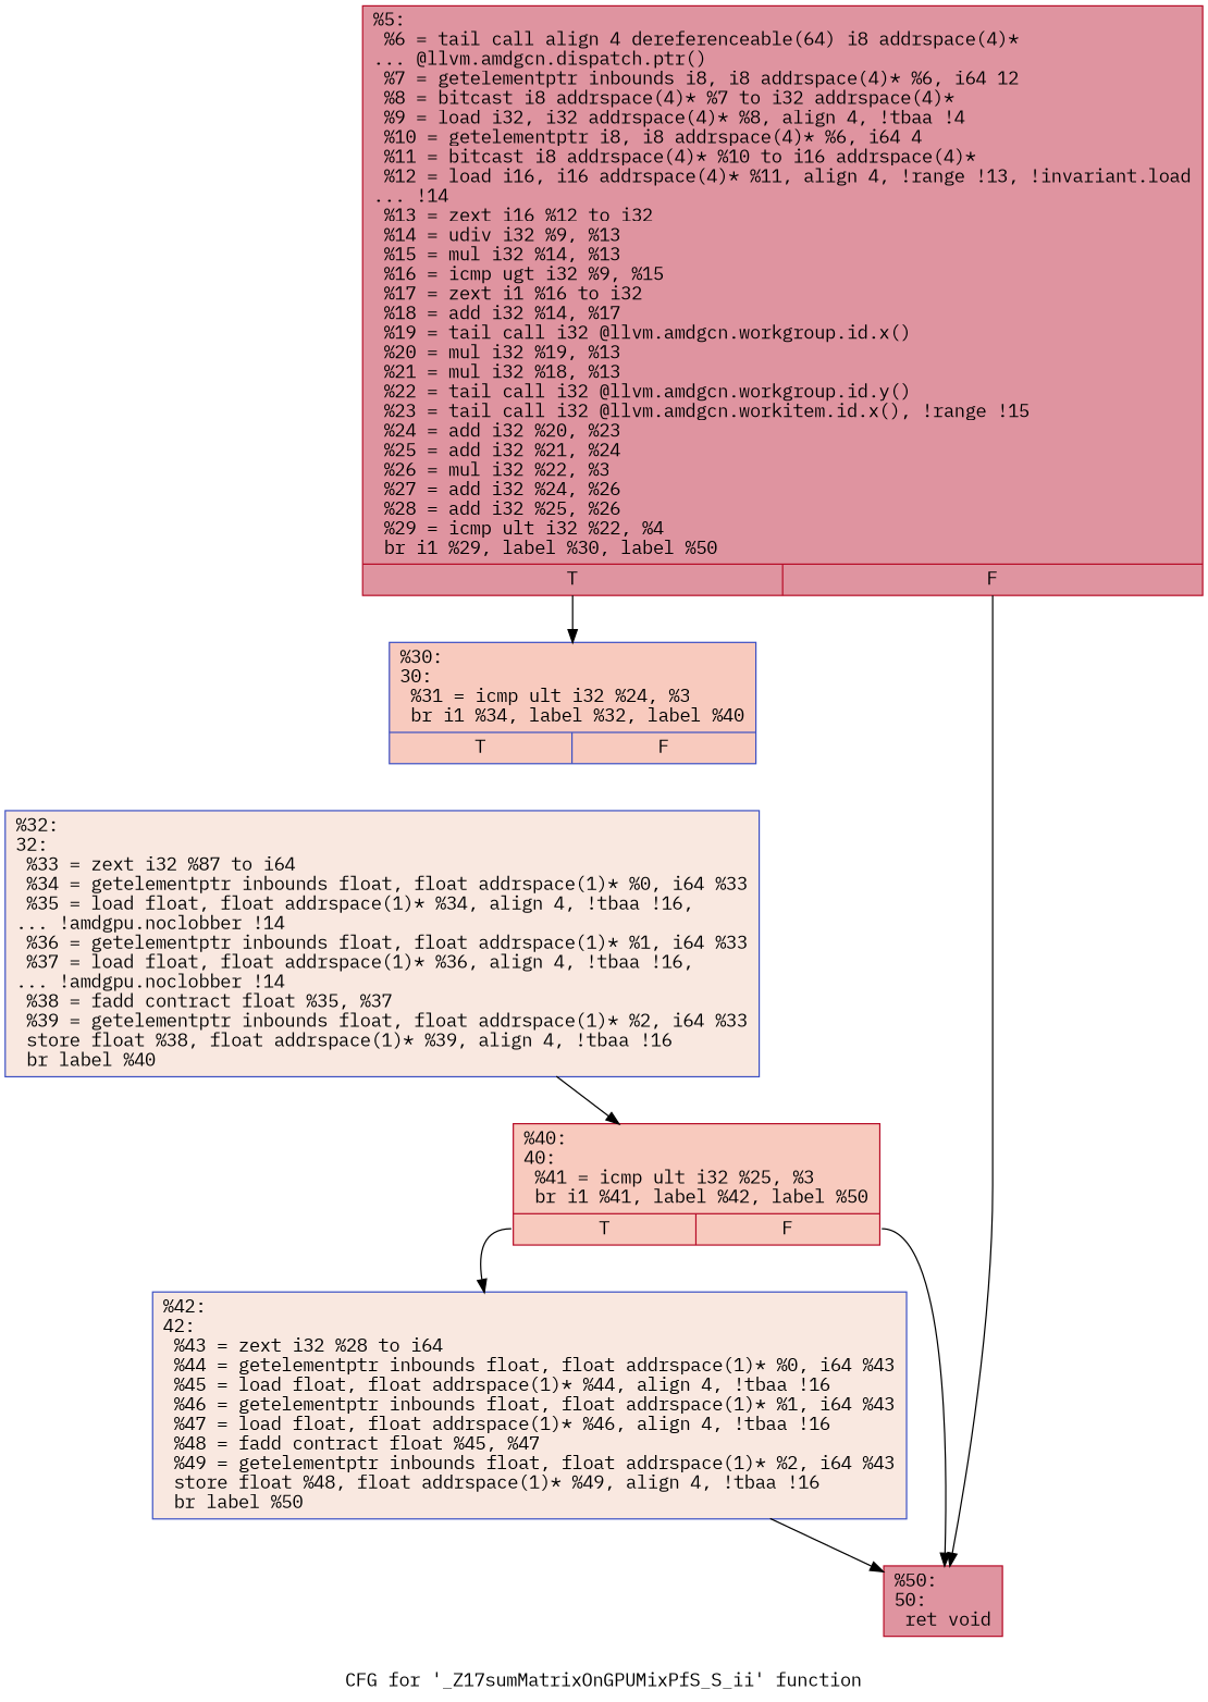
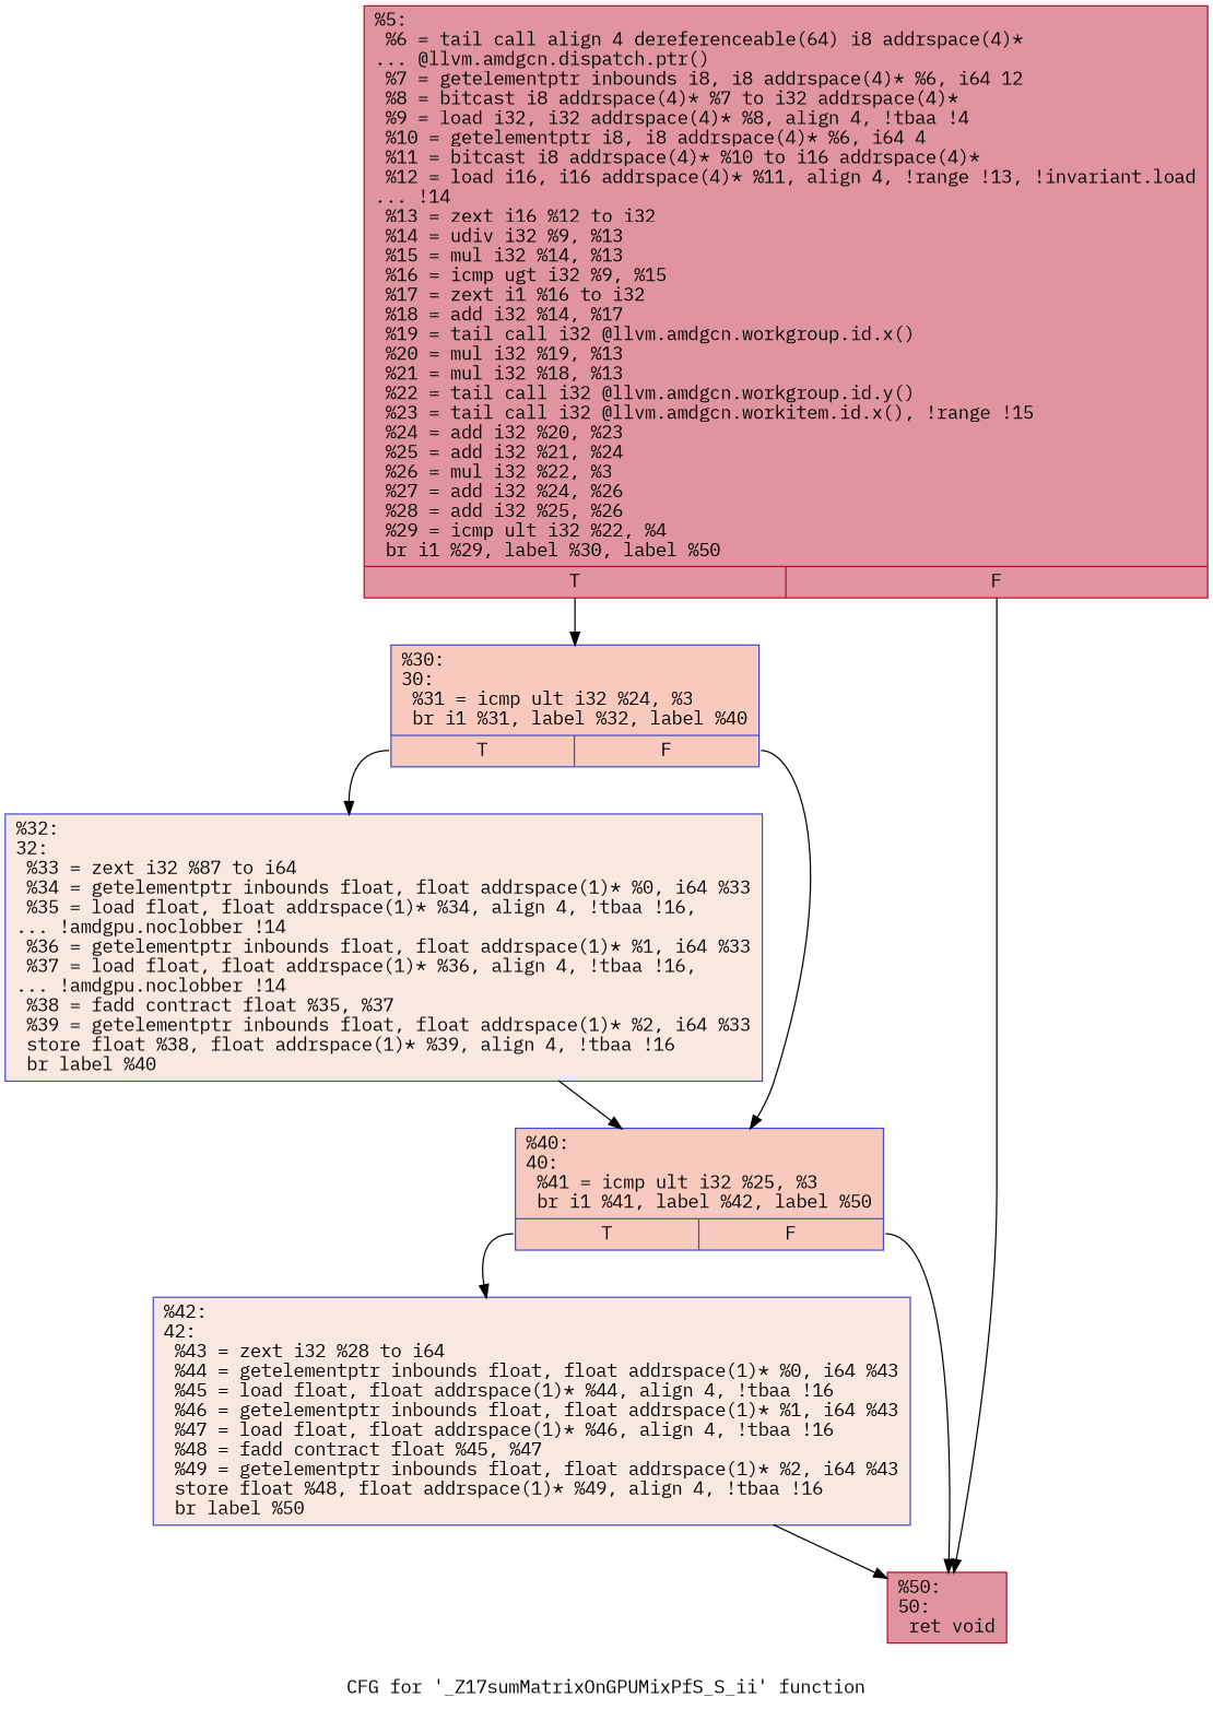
  digraph {
    fontname="IBM Plex Mono"
    label="CFG for '_Z17sumMatrixOnGPUMixPfS_S_ii' function"
    node [color="#3d50c3ff" fillcolor="#b70d2870" fontname="IBM Plex Mono" shape=record style=filled]
    edge [fontname="IBM Plex Mono" tailport=s0]
    n1 [color="#b70d28ff" label="{%5:\l  %6 = tail call align 4 dereferenceable(64) i8 addrspace(4)*\l... @llvm.amdgcn.dispatch.ptr()\l  %7 = getelementptr inbounds i8, i8 addrspace(4)* %6, i64 12\l  %8 = bitcast i8 addrspace(4)* %7 to i32 addrspace(4)*\l  %9 = load i32, i32 addrspace(4)* %8, align 4, !tbaa !4\l  %10 = getelementptr i8, i8 addrspace(4)* %6, i64 4\l  %11 = bitcast i8 addrspace(4)* %10 to i16 addrspace(4)*\l  %12 = load i16, i16 addrspace(4)* %11, align 4, !range !13, !invariant.load\l... !14\l  %13 = zext i16 %12 to i32\l  %14 = udiv i32 %9, %13\l  %15 = mul i32 %14, %13\l  %16 = icmp ugt i32 %9, %15\l  %17 = zext i1 %16 to i32\l  %18 = add i32 %14, %17\l  %19 = tail call i32 @llvm.amdgcn.workgroup.id.x()\l  %20 = mul i32 %19, %13\l  %21 = mul i32 %18, %13\l  %22 = tail call i32 @llvm.amdgcn.workgroup.id.y()\l  %23 = tail call i32 @llvm.amdgcn.workitem.id.x(), !range !15\l  %24 = add i32 %20, %23\l  %25 = add i32 %21, %24\l  %26 = mul i32 %22, %3\l  %27 = add i32 %24, %26\l  %28 = add i32 %25, %26\l  %29 = icmp ult i32 %22, %4\l  br i1 %29, label %30, label %50\l|{<s0>T|<s1>F}}"]
-   n2 [fillcolor="#ef886b70" label="{%30:\l30:                                               \l  %31 = icmp ult i32 %24, %3\l  br i1 %34, label %32, label %40\l|{<s0>T|<s1>F}}"]
+   n2 [fillcolor="#ef886b70" label="{%30:\l30:                                               \l  %31 = icmp ult i32 %24, %3\l  br i1 %31, label %32, label %40\l|{<s0>T|<s1>F}}"]
    n3 [color="#b70d28ff" label="{%50:\l50:                                               \l  ret void\l}"]
    n4 [fillcolor="#f1ccb870" label="{%32:\l32:                                               \l  %33 = zext i32 %87 to i64\l  %34 = getelementptr inbounds float, float addrspace(1)* %0, i64 %33\l  %35 = load float, float addrspace(1)* %34, align 4, !tbaa !16,\l... !amdgpu.noclobber !14\l  %36 = getelementptr inbounds float, float addrspace(1)* %1, i64 %33\l  %37 = load float, float addrspace(1)* %36, align 4, !tbaa !16,\l... !amdgpu.noclobber !14\l  %38 = fadd contract float %35, %37\l  %39 = getelementptr inbounds float, float addrspace(1)* %2, i64 %33\l  store float %38, float addrspace(1)* %39, align 4, !tbaa !16\l  br label %40\l}"]
-   n5 [color="#b70d28ff" fillcolor="#ef886b70" label="{%40:\l40:                                               \l  %41 = icmp ult i32 %25, %3\l  br i1 %41, label %42, label %50\l|{<s0>T|<s1>F}}"]
+   n5 [fillcolor="#ef886b70" label="{%40:\l40:                                               \l  %41 = icmp ult i32 %25, %3\l  br i1 %41, label %42, label %50\l|{<s0>T|<s1>F}}"]
    n6 [fillcolor="#f1ccb870" label="{%42:\l42:                                               \l  %43 = zext i32 %28 to i64\l  %44 = getelementptr inbounds float, float addrspace(1)* %0, i64 %43\l  %45 = load float, float addrspace(1)* %44, align 4, !tbaa !16\l  %46 = getelementptr inbounds float, float addrspace(1)* %1, i64 %43\l  %47 = load float, float addrspace(1)* %46, align 4, !tbaa !16\l  %48 = fadd contract float %45, %47\l  %49 = getelementptr inbounds float, float addrspace(1)* %2, i64 %43\l  store float %48, float addrspace(1)* %49, align 4, !tbaa !16\l  br label %50\l}"]
    n1 -> n2
    n1 -> n3 [tailport=s1]
+   n2 -> n4
+   n2 -> n5 [tailport=s1]
    n4 -> n5
    n5 -> n3 [tailport=s1]
    n5 -> n6
    n6 -> n3
  }
